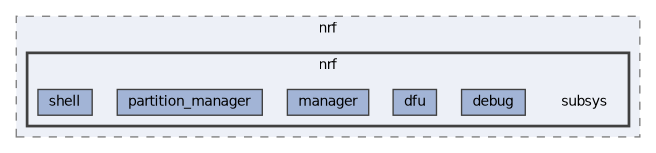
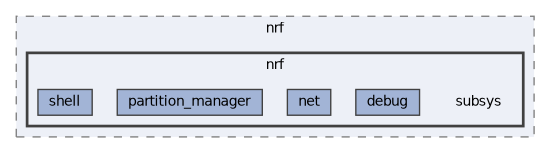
  digraph {
    compound=true
    node [fontname=Helvetica fontsize=10 shape=box color=grey25 fillcolor="#a2b4d6" style=filled]
    n1 [height=0.2 label=subsys shape=plaintext width=0.4 color="" fillcolor="" style=""]
    n2 [height=0.2 label=debug width=0.4]
-   n3 [height=0.2 label=dfu width=0.4]
-   n4 [height=0.2 label=manager width=0.4]
+   n4 [height=0.2 label=net width=0.4]
    n5 [height=0.2 label=partition_manager width=0.4]
    n6 [height=0.2 label=shell width=0.4]
    subgraph cluster_1 {
      bgcolor="#edf0f7"
      fontname=Helvetica
      fontsize=10
      label=nrf
      pencolor=grey50
      style="filled,dashed"
      subgraph cluster_2 {
        bgcolor="#edf0f7"
        fontname=Helvetica
        fontsize=10
        pencolor=grey25
        style="filled,bold"
        n1
        n2
-       n3
        n4
        n5
        n6
      }
    }
  }
